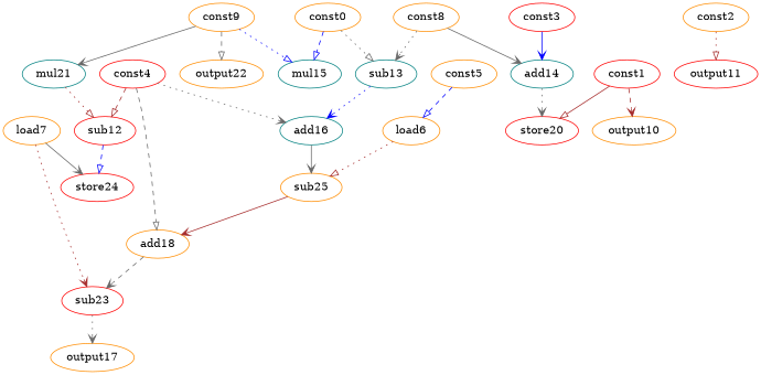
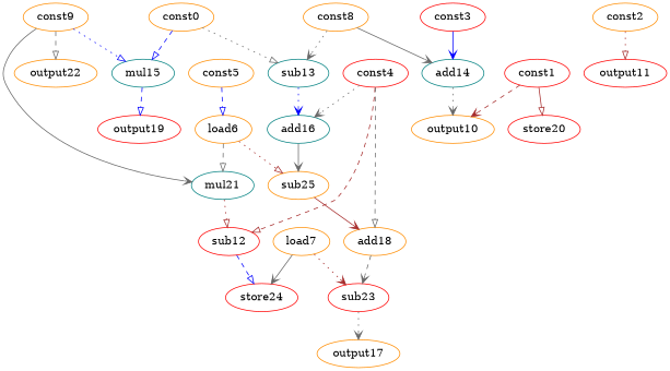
  digraph {
    node [color=darkorange opcode=const]
    edge [arrowhead=vee color=gray40 operand=0 style=dotted]
    sub13 [color=teal opcode=sub]
    const0
    mul15 [color=teal opcode=mul]
    load7 [opcode=load]
    sub23 [color=red opcode=sub]
    store24 [color=red opcode=store]
    add16 [color=teal opcode=add]
+   output19 [color=red opcode=output]
    const1 [color=red]
    output10 [opcode=output]
    store20 [color=red opcode=store]
    output11 [color=red opcode=output]
    const2
    const3 [color=red]
    add14 [color=teal opcode=add]
    const4 [color=red]
    sub12 [color=red opcode=sub]
    add18 [opcode=add]
    sub25 [opcode=sub]
    load6 [opcode=load]
    const5
    mul21 [color=teal opcode=mul]
    output17 [opcode=output]
    const8
    const9
    output22 [opcode=output]
    sub13 -> add16 [color=blue operand=1]
    const0 -> sub13 [arrowhead=onormal operand=1]
    const0 -> mul15 [arrowhead=onormal color=blue style=dashed]
+   mul15 -> output19 [arrowhead=onormal color=blue style=dashed]
    load7 -> sub23 [color=brown operand=1]
    load7 -> store24 [operand=1 style=solid]
    sub23 -> output17
    add16 -> sub25 [style=solid]
    const1 -> output10 [color=brown style=dashed]
    const1 -> store20 [arrowhead=onormal color=brown style=solid]
    const2 -> output11 [arrowhead=onormal color=brown]
    const3 -> add14 [color=blue operand=1 style=solid]
-   add14 -> store20 [operand=1]
+   add14 -> output10 [operand=1]
    const4 -> add16
    const4 -> sub12 [arrowhead=onormal color=brown style=dashed]
    const4 -> add18 [arrowhead=onormal operand=1 style=dashed]
    sub12 -> store24 [arrowhead=onormal color=blue style=dashed]
    add18 -> sub23 [style=dashed]
    sub25 -> add18 [color=brown style=solid]
    load6 -> sub25 [arrowhead=onormal color=brown operand=1]
+   load6 -> mul21 [arrowhead=onormal operand=1 style=dashed]
    const5 -> load6 [arrowhead=onormal color=blue style=dashed]
    mul21 -> sub12 [arrowhead=onormal color=brown operand=1]
    const8 -> sub13
    const8 -> add14 [style=solid]
    const9 -> mul15 [arrowhead=onormal color=blue operand=1]
    const9 -> mul21 [style=solid]
    const9 -> output22 [arrowhead=onormal style=dashed]
  }
